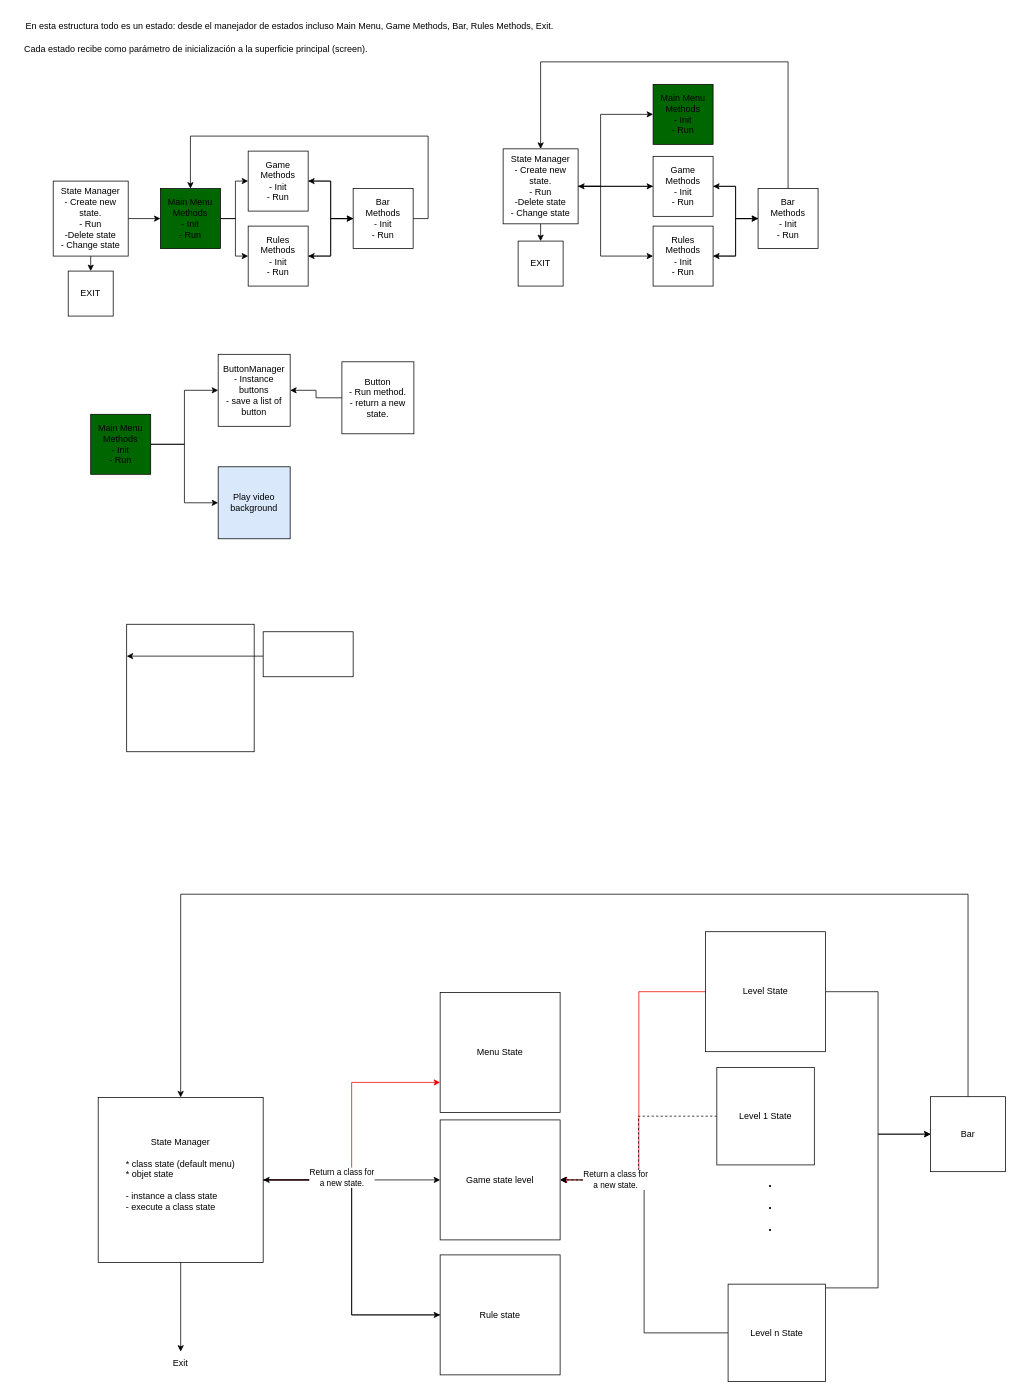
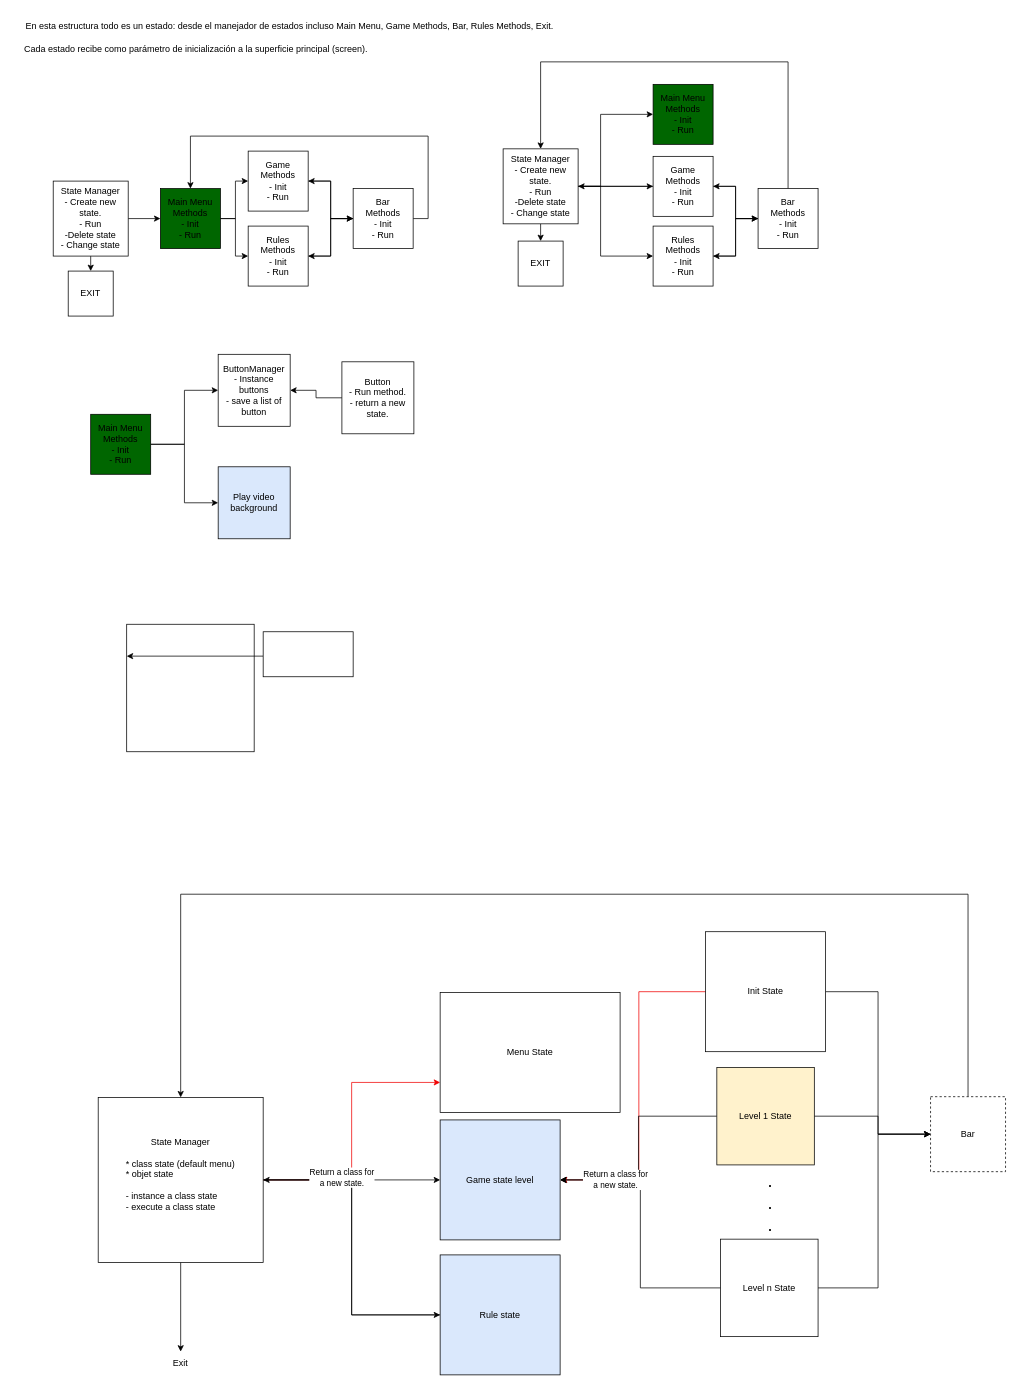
  <mxCell id="0" />
  <mxCell id="1" parent="0" />
  <mxCell id="2" style="edgeStyle=orthogonalEdgeStyle;rounded=0;orthogonalLoop=1;jettySize=auto;html=1;entryX=0;entryY=0.75;entryDx=0;entryDy=0;strokeColor=#F00000;" parent="1" source="46" target="48" edge="1"><mxGeometry relative="1" as="geometry" /></mxCell>
  <mxCell id="3" style="edgeStyle=orthogonalEdgeStyle;rounded=0;orthogonalLoop=1;jettySize=auto;html=1;exitX=1;exitY=0.5;exitDx=0;exitDy=0;" parent="1" source="5" target="8" edge="1"><mxGeometry relative="1" as="geometry" /></mxCell>
  <mxCell id="4" style="edgeStyle=orthogonalEdgeStyle;rounded=0;orthogonalLoop=1;jettySize=auto;html=1;exitX=0.5;exitY=1;exitDx=0;exitDy=0;entryX=0.5;entryY=0;entryDx=0;entryDy=0;" parent="1" source="5" target="17" edge="1"><mxGeometry relative="1" as="geometry" /></mxCell>
  <mxCell id="5" value="State Manager&lt;br&gt;- Create new state.&lt;br&gt;- Run&lt;br&gt;-Delete state&lt;br&gt;- Change state" style="whiteSpace=wrap;html=1;aspect=fixed;" parent="1" vertex="1"><mxGeometry x="70" y="241" width="100" height="100" as="geometry" /></mxCell>
  <mxCell id="6" style="edgeStyle=orthogonalEdgeStyle;rounded=0;orthogonalLoop=1;jettySize=auto;html=1;" parent="1" source="8" target="10" edge="1"><mxGeometry relative="1" as="geometry" /></mxCell>
  <mxCell id="7" style="edgeStyle=orthogonalEdgeStyle;rounded=0;orthogonalLoop=1;jettySize=auto;html=1;exitX=1;exitY=0.5;exitDx=0;exitDy=0;entryX=0;entryY=0.5;entryDx=0;entryDy=0;" parent="1" source="8" target="16" edge="1"><mxGeometry relative="1" as="geometry" /></mxCell>
  <mxCell id="8" value="Main Menu&lt;br&gt;Methods&lt;br&gt;- Init&lt;br&gt;- Run" style="whiteSpace=wrap;html=1;aspect=fixed;fillColor=#006600;" parent="1" vertex="1"><mxGeometry x="213" y="251" width="80" height="80" as="geometry" /></mxCell>
  <mxCell id="9" style="edgeStyle=orthogonalEdgeStyle;rounded=0;orthogonalLoop=1;jettySize=auto;html=1;exitX=1;exitY=0.5;exitDx=0;exitDy=0;" parent="1" source="10" target="14" edge="1"><mxGeometry relative="1" as="geometry" /></mxCell>
  <mxCell id="10" value="Game&lt;br style=&quot;border-color: var(--border-color);&quot;&gt;Methods&lt;br style=&quot;border-color: var(--border-color);&quot;&gt;- Init&lt;br style=&quot;border-color: var(--border-color);&quot;&gt;- Run" style="whiteSpace=wrap;html=1;aspect=fixed;" parent="1" vertex="1"><mxGeometry x="330" y="201" width="80" height="80" as="geometry" /></mxCell>
  <mxCell id="11" style="edgeStyle=orthogonalEdgeStyle;rounded=0;orthogonalLoop=1;jettySize=auto;html=1;exitX=0;exitY=0.5;exitDx=0;exitDy=0;entryX=1;entryY=0.5;entryDx=0;entryDy=0;" parent="1" source="14" target="10" edge="1"><mxGeometry relative="1" as="geometry" /></mxCell>
  <mxCell id="12" style="edgeStyle=orthogonalEdgeStyle;rounded=0;orthogonalLoop=1;jettySize=auto;html=1;exitX=0;exitY=0.5;exitDx=0;exitDy=0;" parent="1" source="14" target="16" edge="1"><mxGeometry relative="1" as="geometry" /></mxCell>
  <mxCell id="13" style="edgeStyle=orthogonalEdgeStyle;rounded=0;orthogonalLoop=1;jettySize=auto;html=1;exitX=1;exitY=0.5;exitDx=0;exitDy=0;entryX=0.5;entryY=0;entryDx=0;entryDy=0;" parent="1" source="14" target="8" edge="1"><mxGeometry relative="1" as="geometry"><Array as="points"><mxPoint x="570" y="291" /><mxPoint x="570" y="181" /><mxPoint x="253" y="181" /></Array></mxGeometry></mxCell>
  <mxCell id="14" value="Bar&lt;br style=&quot;border-color: var(--border-color);&quot;&gt;Methods&lt;br style=&quot;border-color: var(--border-color);&quot;&gt;- Init&lt;br style=&quot;border-color: var(--border-color);&quot;&gt;- Run" style="whiteSpace=wrap;html=1;aspect=fixed;" parent="1" vertex="1"><mxGeometry x="470" y="251" width="80" height="80" as="geometry" /></mxCell>
  <mxCell id="15" style="edgeStyle=orthogonalEdgeStyle;rounded=0;orthogonalLoop=1;jettySize=auto;html=1;exitX=1;exitY=0.5;exitDx=0;exitDy=0;entryX=0;entryY=0.5;entryDx=0;entryDy=0;" parent="1" source="16" target="14" edge="1"><mxGeometry relative="1" as="geometry" /></mxCell>
  <mxCell id="16" value="Rules&lt;br style=&quot;border-color: var(--border-color);&quot;&gt;Methods&lt;br style=&quot;border-color: var(--border-color);&quot;&gt;- Init&lt;br style=&quot;border-color: var(--border-color);&quot;&gt;- Run" style="whiteSpace=wrap;html=1;aspect=fixed;" parent="1" vertex="1"><mxGeometry x="330" y="301" width="80" height="80" as="geometry" /></mxCell>
  <mxCell id="17" value="EXIT" style="whiteSpace=wrap;html=1;aspect=fixed;" parent="1" vertex="1"><mxGeometry x="90" y="361" width="60" height="60" as="geometry" /></mxCell>
  <mxCell id="18" style="edgeStyle=orthogonalEdgeStyle;rounded=0;orthogonalLoop=1;jettySize=auto;html=1;exitX=1;exitY=0.5;exitDx=0;exitDy=0;entryX=0;entryY=0.5;entryDx=0;entryDy=0;" parent="1" source="24" target="20" edge="1"><mxGeometry relative="1" as="geometry"><mxPoint x="210" y="592" as="sourcePoint" /></mxGeometry></mxCell>
  <mxCell id="19" style="edgeStyle=orthogonalEdgeStyle;rounded=0;orthogonalLoop=1;jettySize=auto;html=1;entryX=0;entryY=0.5;entryDx=0;entryDy=0;exitX=1;exitY=0.5;exitDx=0;exitDy=0;" parent="1" source="24" target="21" edge="1"><mxGeometry relative="1" as="geometry"><mxPoint x="210" y="591.957" as="sourcePoint" /></mxGeometry></mxCell>
  <mxCell id="20" value="ButtonManager&lt;br&gt;- Instance buttons&lt;br&gt;- save a list of button" style="whiteSpace=wrap;html=1;aspect=fixed;" parent="1" vertex="1"><mxGeometry x="290" y="472" width="96" height="96" as="geometry" /></mxCell>
  <mxCell id="21" value="Play video background" style="whiteSpace=wrap;html=1;aspect=fixed;fillColor=#dae8fc;" parent="1" vertex="1"><mxGeometry x="290" y="622" width="96" height="96" as="geometry" /></mxCell>
  <mxCell id="22" style="edgeStyle=orthogonalEdgeStyle;rounded=0;orthogonalLoop=1;jettySize=auto;html=1;" parent="1" source="23" target="20" edge="1"><mxGeometry relative="1" as="geometry" /></mxCell>
  <mxCell id="23" value="Button&lt;br&gt;- Run method.&lt;br&gt;- return a new state." style="whiteSpace=wrap;html=1;aspect=fixed;" parent="1" vertex="1"><mxGeometry x="455" y="482" width="96" height="96" as="geometry" /></mxCell>
  <mxCell id="24" value="Main Menu&lt;br&gt;Methods&lt;br&gt;- Init&lt;br&gt;- Run" style="whiteSpace=wrap;html=1;aspect=fixed;fillColor=#006600;" parent="1" vertex="1"><mxGeometry x="120" y="552" width="80" height="80" as="geometry" /></mxCell>
  <mxCell id="25" value="En esta estructura todo es un estado: desde el manejador de estados incluso Main Menu, Game Methods, Bar, Rules Methods, Exit." style="text;html=1;align=center;verticalAlign=middle;resizable=0;points=[];autosize=1;strokeColor=none;fillColor=none;" parent="1" vertex="1"><mxGeometry x="20" y="20" width="730" height="30" as="geometry" /></mxCell>
  <mxCell id="26" value="Cada estado recibe como parámetro de inicialización a la superficie principal (screen)." style="text;html=1;align=center;verticalAlign=middle;resizable=0;points=[];autosize=1;strokeColor=none;fillColor=none;" parent="1" vertex="1"><mxGeometry x="20" y="50" width="480" height="30" as="geometry" /></mxCell>
  <mxCell id="27" style="edgeStyle=orthogonalEdgeStyle;rounded=0;orthogonalLoop=1;jettySize=auto;html=1;exitX=1;exitY=0.5;exitDx=0;exitDy=0;entryX=0;entryY=0.5;entryDx=0;entryDy=0;" parent="1" source="31" target="32" edge="1"><mxGeometry relative="1" as="geometry"><Array as="points"><mxPoint x="800" y="248" /><mxPoint x="800" y="152" /></Array></mxGeometry></mxCell>
  <mxCell id="28" style="edgeStyle=orthogonalEdgeStyle;rounded=0;orthogonalLoop=1;jettySize=auto;html=1;exitX=0.5;exitY=1;exitDx=0;exitDy=0;entryX=0.5;entryY=0;entryDx=0;entryDy=0;" parent="1" source="31" target="33" edge="1"><mxGeometry relative="1" as="geometry" /></mxCell>
  <mxCell id="29" style="edgeStyle=orthogonalEdgeStyle;rounded=0;orthogonalLoop=1;jettySize=auto;html=1;exitX=1;exitY=0.5;exitDx=0;exitDy=0;entryX=0;entryY=0.5;entryDx=0;entryDy=0;" parent="1" source="31" target="36" edge="1"><mxGeometry relative="1" as="geometry" /></mxCell>
  <mxCell id="30" style="edgeStyle=orthogonalEdgeStyle;rounded=0;orthogonalLoop=1;jettySize=auto;html=1;exitX=1;exitY=0.5;exitDx=0;exitDy=0;entryX=0;entryY=0.5;entryDx=0;entryDy=0;" parent="1" source="31" target="38" edge="1"><mxGeometry relative="1" as="geometry"><Array as="points"><mxPoint x="800" y="248" /><mxPoint x="800" y="341" /></Array></mxGeometry></mxCell>
  <mxCell id="31" value="State Manager&lt;br&gt;- Create new state.&lt;br&gt;- Run&lt;br&gt;-Delete state&lt;br&gt;- Change state" style="whiteSpace=wrap;html=1;aspect=fixed;" parent="1" vertex="1"><mxGeometry x="670" y="198" width="100" height="100" as="geometry" /></mxCell>
  <mxCell id="32" value="Main Menu&lt;br&gt;Methods&lt;br&gt;- Init&lt;br&gt;- Run" style="whiteSpace=wrap;html=1;aspect=fixed;fillColor=#006600;" parent="1" vertex="1"><mxGeometry x="870" y="112" width="80" height="80" as="geometry" /></mxCell>
  <mxCell id="33" value="EXIT" style="whiteSpace=wrap;html=1;aspect=fixed;" parent="1" vertex="1"><mxGeometry x="690" y="321" width="60" height="60" as="geometry" /></mxCell>
  <mxCell id="34" style="edgeStyle=orthogonalEdgeStyle;rounded=0;orthogonalLoop=1;jettySize=auto;html=1;entryX=0;entryY=0.5;entryDx=0;entryDy=0;" parent="1" source="36" target="42" edge="1"><mxGeometry relative="1" as="geometry" /></mxCell>
  <mxCell id="35" style="edgeStyle=orthogonalEdgeStyle;rounded=0;orthogonalLoop=1;jettySize=auto;html=1;exitX=0;exitY=0.5;exitDx=0;exitDy=0;entryX=1;entryY=0.5;entryDx=0;entryDy=0;" parent="1" source="36" target="31" edge="1"><mxGeometry relative="1" as="geometry" /></mxCell>
  <mxCell id="36" value="Game&lt;br style=&quot;border-color: var(--border-color);&quot;&gt;Methods&lt;br style=&quot;border-color: var(--border-color);&quot;&gt;- Init&lt;br style=&quot;border-color: var(--border-color);&quot;&gt;- Run" style="whiteSpace=wrap;html=1;aspect=fixed;" parent="1" vertex="1"><mxGeometry x="870" y="208" width="80" height="80" as="geometry" /></mxCell>
  <mxCell id="37" style="edgeStyle=orthogonalEdgeStyle;rounded=0;orthogonalLoop=1;jettySize=auto;html=1;entryX=0;entryY=0.5;entryDx=0;entryDy=0;" parent="1" source="38" target="42" edge="1"><mxGeometry relative="1" as="geometry" /></mxCell>
  <mxCell id="38" value="Rules&lt;br style=&quot;border-color: var(--border-color);&quot;&gt;Methods&lt;br style=&quot;border-color: var(--border-color);&quot;&gt;- Init&lt;br style=&quot;border-color: var(--border-color);&quot;&gt;- Run" style="whiteSpace=wrap;html=1;aspect=fixed;" parent="1" vertex="1"><mxGeometry x="870" y="301" width="80" height="80" as="geometry" /></mxCell>
  <mxCell id="39" style="edgeStyle=orthogonalEdgeStyle;rounded=0;orthogonalLoop=1;jettySize=auto;html=1;entryX=0.5;entryY=0;entryDx=0;entryDy=0;" parent="1" source="42" target="31" edge="1"><mxGeometry relative="1" as="geometry"><Array as="points"><mxPoint x="1050" y="82" /><mxPoint x="720" y="82" /></Array></mxGeometry></mxCell>
  <mxCell id="40" style="edgeStyle=orthogonalEdgeStyle;rounded=0;orthogonalLoop=1;jettySize=auto;html=1;exitX=0;exitY=0.5;exitDx=0;exitDy=0;entryX=1;entryY=0.5;entryDx=0;entryDy=0;" parent="1" source="42" target="36" edge="1"><mxGeometry relative="1" as="geometry" /></mxCell>
  <mxCell id="41" style="edgeStyle=orthogonalEdgeStyle;rounded=0;orthogonalLoop=1;jettySize=auto;html=1;exitX=0;exitY=0.5;exitDx=0;exitDy=0;entryX=1;entryY=0.5;entryDx=0;entryDy=0;" parent="1" source="42" target="38" edge="1"><mxGeometry relative="1" as="geometry" /></mxCell>
  <mxCell id="42" value="Bar&lt;br style=&quot;border-color: var(--border-color);&quot;&gt;Methods&lt;br style=&quot;border-color: var(--border-color);&quot;&gt;- Init&lt;br style=&quot;border-color: var(--border-color);&quot;&gt;- Run" style="whiteSpace=wrap;html=1;aspect=fixed;" parent="1" vertex="1"><mxGeometry x="1010" y="251" width="80" height="80" as="geometry" /></mxCell>
  <mxCell id="43" style="edgeStyle=orthogonalEdgeStyle;rounded=0;orthogonalLoop=1;jettySize=auto;html=1;" parent="1" source="46" target="47" edge="1"><mxGeometry relative="1" as="geometry"><mxPoint x="240" y="1792" as="targetPoint" /></mxGeometry></mxCell>
  <mxCell id="44" style="edgeStyle=orthogonalEdgeStyle;rounded=0;orthogonalLoop=1;jettySize=auto;html=1;exitX=1;exitY=0.5;exitDx=0;exitDy=0;entryX=0;entryY=0.5;entryDx=0;entryDy=0;" parent="1" source="46" target="49" edge="1"><mxGeometry relative="1" as="geometry" /></mxCell>
  <mxCell id="45" style="edgeStyle=orthogonalEdgeStyle;rounded=0;orthogonalLoop=1;jettySize=auto;html=1;exitX=1;exitY=0.5;exitDx=0;exitDy=0;entryX=0;entryY=0.5;entryDx=0;entryDy=0;" parent="1" source="46" target="51" edge="1"><mxGeometry relative="1" as="geometry" /></mxCell>
  <mxCell id="46" value="State Manager&lt;br&gt;&lt;br&gt;&lt;div style=&quot;text-align: left;&quot;&gt;* class state (default menu)&lt;/div&gt;&lt;div style=&quot;text-align: left;&quot;&gt;* objet state&lt;/div&gt;&lt;div style=&quot;text-align: left;&quot;&gt;&lt;br&gt;&lt;/div&gt;&lt;div style=&quot;text-align: left;&quot;&gt;- instance a class state&lt;/div&gt;&lt;div style=&quot;text-align: left;&quot;&gt;- execute a class state&lt;/div&gt;&lt;div style=&quot;text-align: left;&quot;&gt;&lt;br&gt;&lt;/div&gt;" style="whiteSpace=wrap;html=1;aspect=fixed;" parent="1" vertex="1"><mxGeometry x="130" y="1463" width="220" height="220" as="geometry" /></mxCell>
  <mxCell id="47" value="Exit" style="text;html=1;strokeColor=none;fillColor=none;align=center;verticalAlign=middle;whiteSpace=wrap;rounded=0;" parent="1" vertex="1"><mxGeometry x="210" y="1802" width="60" height="30" as="geometry" /></mxCell>
- <mxCell id="48" value="Menu State" style="whiteSpace=wrap;html=1;aspect=fixed;" parent="1" vertex="1"><mxGeometry x="586" y="1323" width="160" height="160" as="geometry" /></mxCell>
- <mxCell id="49" value="Game state level" style="whiteSpace=wrap;html=1;aspect=fixed;" parent="1" vertex="1"><mxGeometry x="586" y="1493" width="160" height="160" as="geometry" /></mxCell>
+ <mxCell id="48" value="Menu State" style="whiteSpace=wrap;html=1;aspect=fixed;" parent="1" vertex="1"><mxGeometry x="586" y="1323" width="240" height="160" as="geometry" /></mxCell>
+ <mxCell id="49" value="Game state level" style="whiteSpace=wrap;html=1;aspect=fixed;fillColor=#dae8fc;" parent="1" vertex="1"><mxGeometry x="586" y="1493" width="160" height="160" as="geometry" /></mxCell>
  <mxCell id="50" style="edgeStyle=orthogonalEdgeStyle;rounded=0;orthogonalLoop=1;jettySize=auto;html=1;exitX=0;exitY=0.5;exitDx=0;exitDy=0;entryX=1;entryY=0.5;entryDx=0;entryDy=0;" parent="1" source="51" target="46" edge="1"><mxGeometry relative="1" as="geometry" /></mxCell>
- <mxCell id="51" value="Rule state" style="whiteSpace=wrap;html=1;aspect=fixed;" parent="1" vertex="1"><mxGeometry x="586" y="1673" width="160" height="160" as="geometry" /></mxCell>
+ <mxCell id="51" value="Rule state" style="whiteSpace=wrap;html=1;aspect=fixed;fillColor=#dae8fc;" parent="1" vertex="1"><mxGeometry x="586" y="1673" width="160" height="160" as="geometry" /></mxCell>
  <mxCell id="52" style="edgeStyle=orthogonalEdgeStyle;rounded=0;orthogonalLoop=1;jettySize=auto;html=1;exitX=0;exitY=0.5;exitDx=0;exitDy=0;entryX=1;entryY=0.5;entryDx=0;entryDy=0;strokeColor=#F00202;" parent="1" edge="1"><mxGeometry relative="1" as="geometry"><mxPoint x="941" y="1322" as="sourcePoint" /><mxPoint x="747" y="1573" as="targetPoint" /><Array as="points"><mxPoint x="851" y="1322" /><mxPoint x="851" y="1573" /></Array></mxGeometry></mxCell>
  <mxCell id="53" style="edgeStyle=orthogonalEdgeStyle;rounded=0;orthogonalLoop=1;jettySize=auto;html=1;exitX=1;exitY=0.5;exitDx=0;exitDy=0;entryX=0;entryY=0.5;entryDx=0;entryDy=0;" parent="1" source="54" target="63" edge="1"><mxGeometry relative="1" as="geometry" /></mxCell>
- <mxCell id="54" value="Level State" style="whiteSpace=wrap;html=1;aspect=fixed;" parent="1" vertex="1"><mxGeometry x="940" y="1242" width="160" height="160" as="geometry" /></mxCell>
- <mxCell id="55" style="edgeStyle=orthogonalEdgeStyle;rounded=0;orthogonalLoop=1;jettySize=auto;html=1;entryX=1;entryY=0.5;entryDx=0;entryDy=0;dashed=1;" parent="1" source="57" target="49" edge="1"><mxGeometry relative="1" as="geometry" /></mxCell>
- <mxCell id="57" value="Level 1 State" style="whiteSpace=wrap;html=1;aspect=fixed;" parent="1" vertex="1"><mxGeometry x="955" y="1423" width="130" height="130" as="geometry" /></mxCell>
+ <mxCell id="54" value="Init State" style="whiteSpace=wrap;html=1;aspect=fixed;" parent="1" vertex="1"><mxGeometry x="940" y="1242" width="160" height="160" as="geometry" /></mxCell>
+ <mxCell id="55" style="edgeStyle=orthogonalEdgeStyle;rounded=0;orthogonalLoop=1;jettySize=auto;html=1;entryX=1;entryY=0.5;entryDx=0;entryDy=0;" parent="1" source="57" target="49" edge="1"><mxGeometry relative="1" as="geometry" /></mxCell>
+ <mxCell id="56" style="edgeStyle=orthogonalEdgeStyle;rounded=0;orthogonalLoop=1;jettySize=auto;html=1;entryX=0;entryY=0.5;entryDx=0;entryDy=0;" parent="1" source="57" target="63" edge="1"><mxGeometry relative="1" as="geometry"><Array as="points"><mxPoint x="1170" y="1488" /><mxPoint x="1170" y="1512" /></Array></mxGeometry></mxCell>
+ <mxCell id="57" value="Level 1 State" style="whiteSpace=wrap;html=1;aspect=fixed;fillColor=#fff2cc;" parent="1" vertex="1"><mxGeometry x="955" y="1423" width="130" height="130" as="geometry" /></mxCell>
  <mxCell id="58" style="edgeStyle=orthogonalEdgeStyle;rounded=0;orthogonalLoop=1;jettySize=auto;html=1;entryX=1;entryY=0.5;entryDx=0;entryDy=0;" parent="1" source="60" target="49" edge="1"><mxGeometry relative="1" as="geometry" /></mxCell>
  <mxCell id="59" style="edgeStyle=orthogonalEdgeStyle;rounded=0;orthogonalLoop=1;jettySize=auto;html=1;entryX=0;entryY=0.5;entryDx=0;entryDy=0;" parent="1" source="60" target="63" edge="1"><mxGeometry relative="1" as="geometry"><Array as="points"><mxPoint x="1170" y="1717" /><mxPoint x="1170" y="1512" /></Array></mxGeometry></mxCell>
- <mxCell id="60" value="Level n State" style="whiteSpace=wrap;html=1;aspect=fixed;" parent="1" vertex="1"><mxGeometry x="970" y="1712" width="130" height="130" as="geometry" /></mxCell>
+ <mxCell id="60" value="Level n State" style="whiteSpace=wrap;html=1;aspect=fixed;" parent="1" vertex="1"><mxGeometry x="960" y="1652" width="130" height="130" as="geometry" /></mxCell>
  <mxCell id="61" value="&lt;font style=&quot;font-size: 24px;&quot;&gt;.&lt;br&gt;.&lt;br&gt;.&lt;/font&gt;" style="edgeLabel;html=1;align=center;verticalAlign=middle;resizable=0;points=[];" parent="1" vertex="1" connectable="0"><mxGeometry x="1020" y="1602" as="geometry"><mxPoint x="5" y="1" as="offset" /></mxGeometry></mxCell>
  <mxCell id="62" style="edgeStyle=orthogonalEdgeStyle;rounded=0;orthogonalLoop=1;jettySize=auto;html=1;exitX=0.5;exitY=0;exitDx=0;exitDy=0;entryX=0.5;entryY=0;entryDx=0;entryDy=0;" parent="1" source="63" target="46" edge="1"><mxGeometry relative="1" as="geometry"><Array as="points"><mxPoint x="1290" y="1192" /><mxPoint x="240" y="1192" /></Array></mxGeometry></mxCell>
- <mxCell id="63" value="Bar" style="whiteSpace=wrap;html=1;aspect=fixed;" parent="1" vertex="1"><mxGeometry x="1240" y="1462" width="100" height="100" as="geometry" /></mxCell>
+ <mxCell id="63" value="Bar" style="whiteSpace=wrap;html=1;aspect=fixed;dashed=1;" parent="1" vertex="1"><mxGeometry x="1240" y="1462" width="100" height="100" as="geometry" /></mxCell>
  <mxCell id="64" value="Return a class for &lt;br&gt;a new state." style="edgeLabel;html=1;align=center;verticalAlign=middle;resizable=0;points=[];" parent="1" vertex="1" connectable="0"><mxGeometry x="819.997" y="1572.998" as="geometry" /></mxCell>
  <mxCell id="65" value="Return a class for &lt;br&gt;a new state." style="edgeLabel;html=1;align=center;verticalAlign=middle;resizable=0;points=[];" parent="1" vertex="1" connectable="0"><mxGeometry x="469.997" y="1541.997" as="geometry"><mxPoint x="-15" y="28" as="offset" /></mxGeometry></mxCell>
  <mxCell id="66" value="" style="whiteSpace=wrap;html=1;aspect=fixed;" vertex="1" parent="1"><mxGeometry x="168" y="832" width="170" height="170" as="geometry" /></mxCell>
  <mxCell id="67" style="edgeStyle=orthogonalEdgeStyle;rounded=0;orthogonalLoop=1;jettySize=auto;html=1;entryX=0;entryY=0.25;entryDx=0;entryDy=0;" edge="1" parent="1" source="68" target="66"><mxGeometry relative="1" as="geometry"><Array as="points"><mxPoint x="362" y="872" /><mxPoint x="362" y="875" /><mxPoint x="148" y="875" /></Array></mxGeometry></mxCell>
  <mxCell id="68" value="" style="rounded=0;whiteSpace=wrap;html=1;" vertex="1" parent="1"><mxGeometry x="350" y="842" width="120" height="60" as="geometry" /></mxCell>
